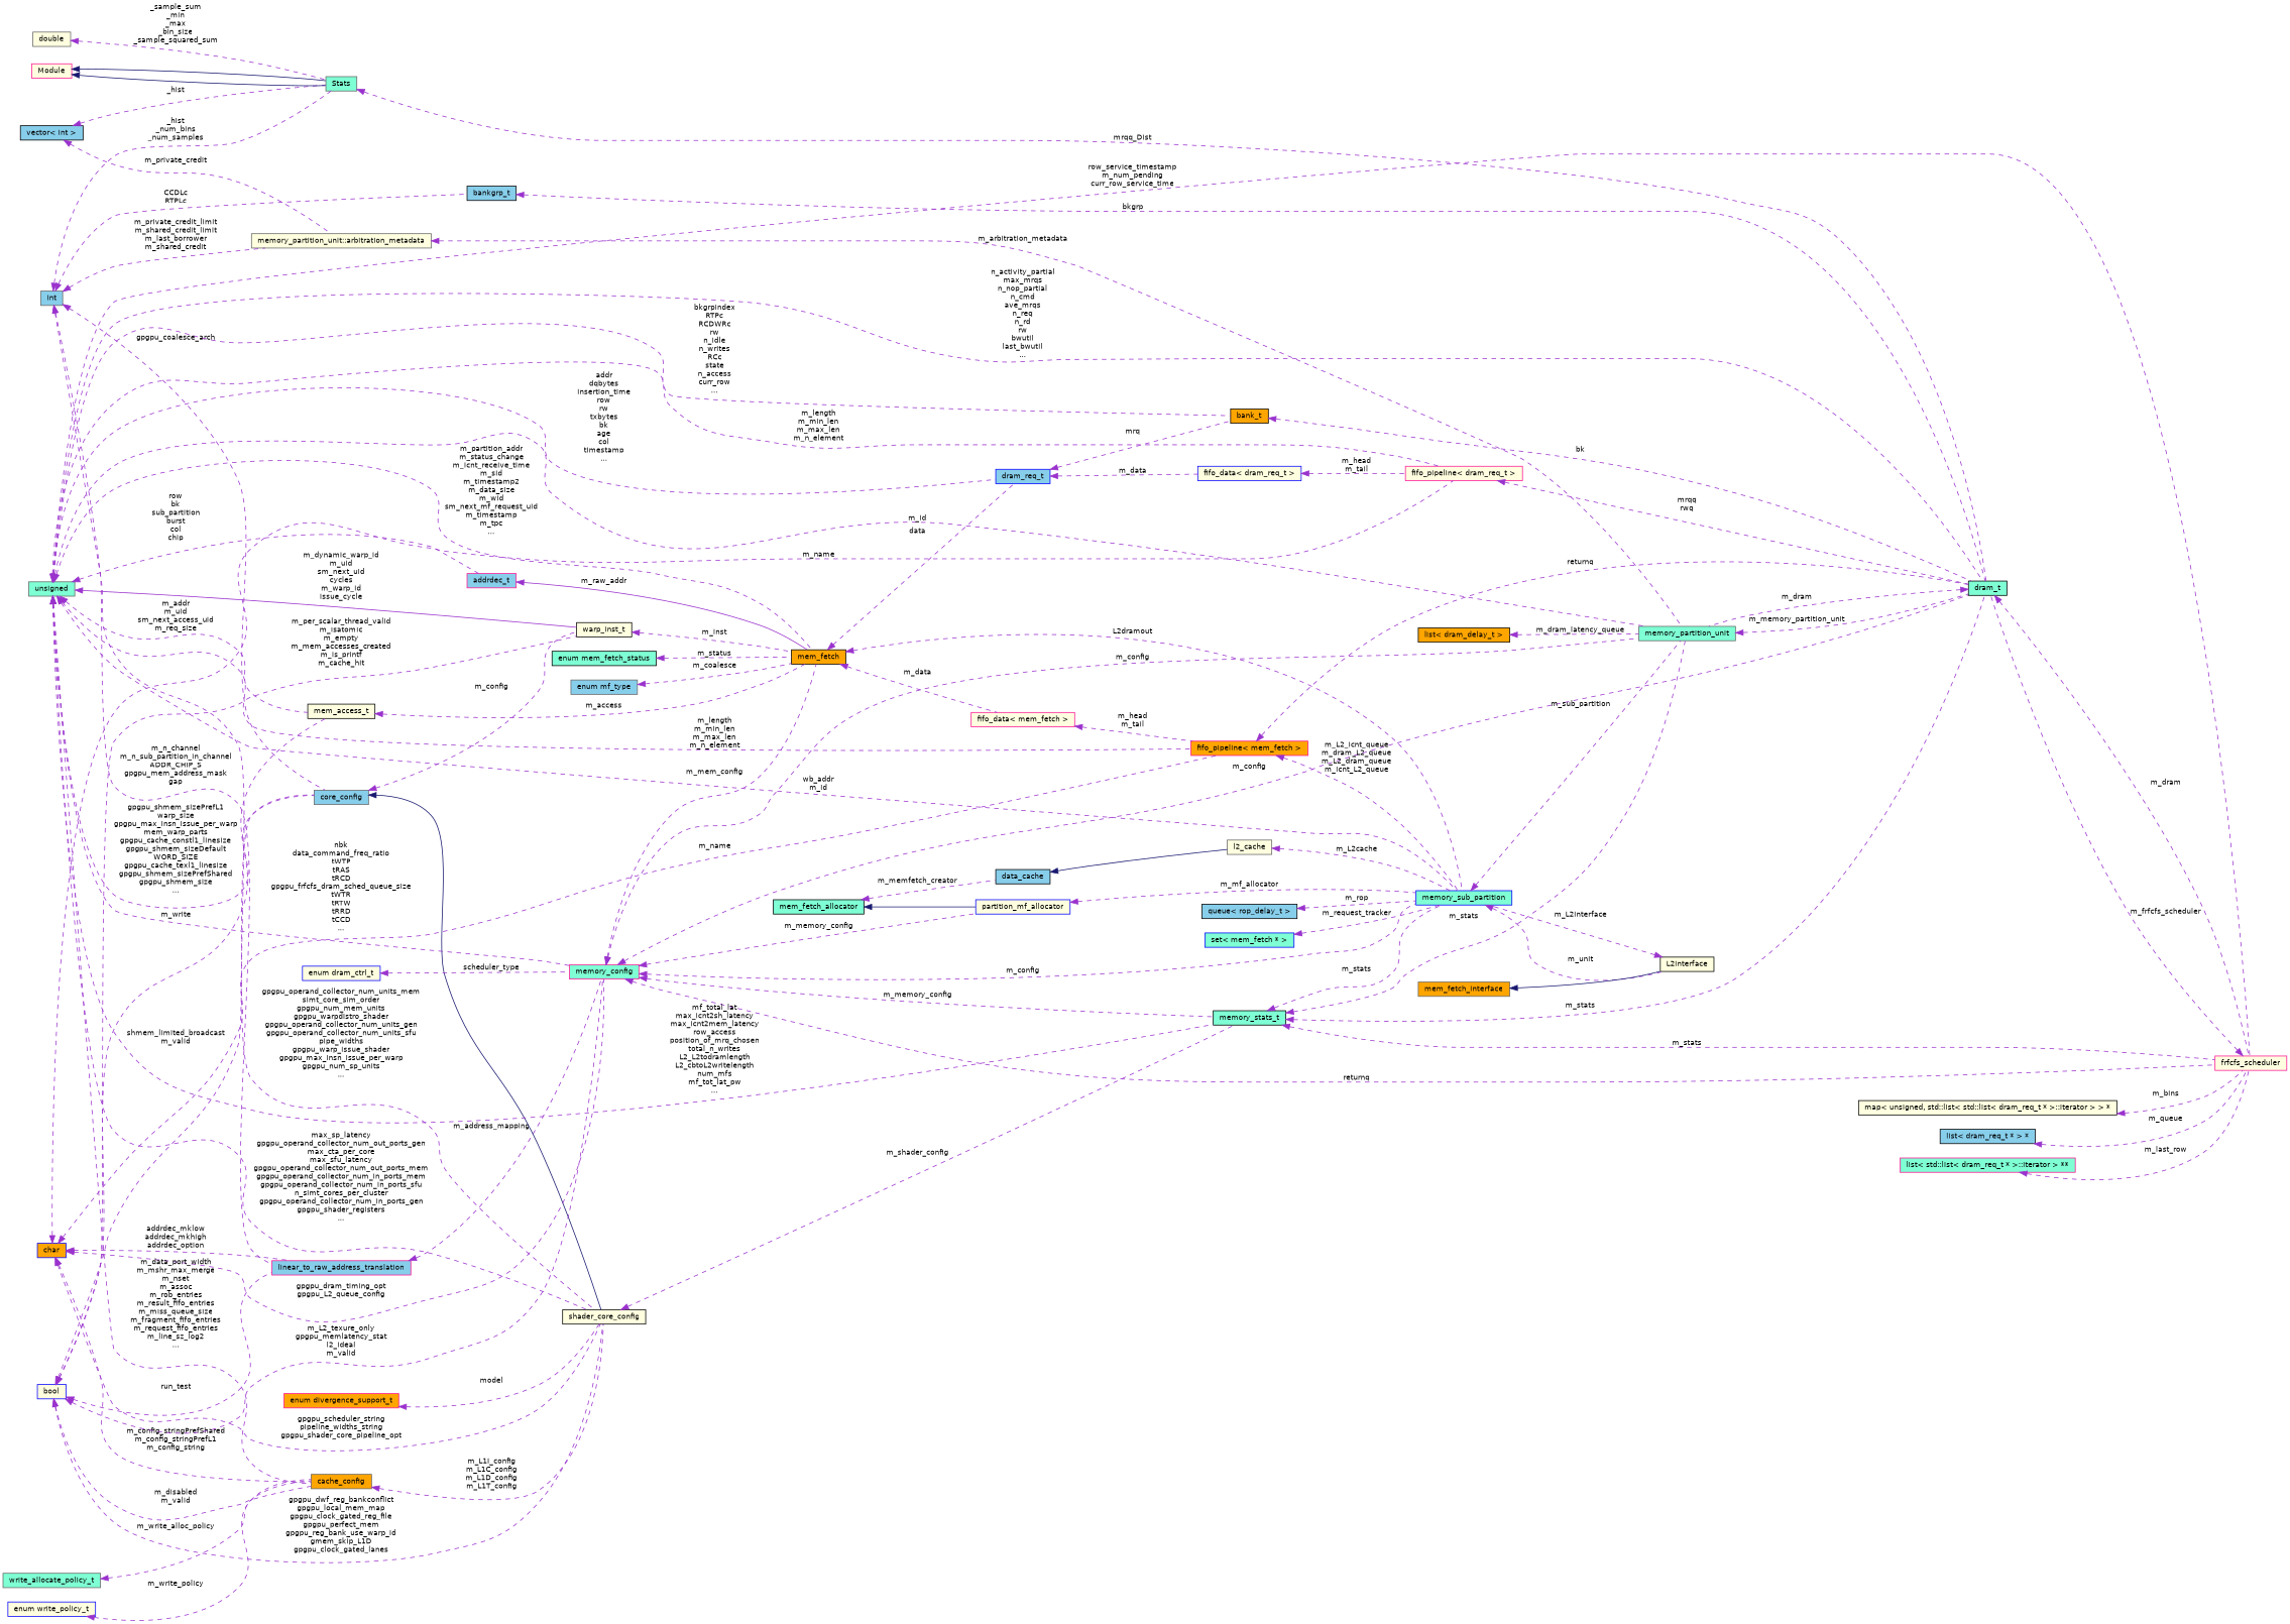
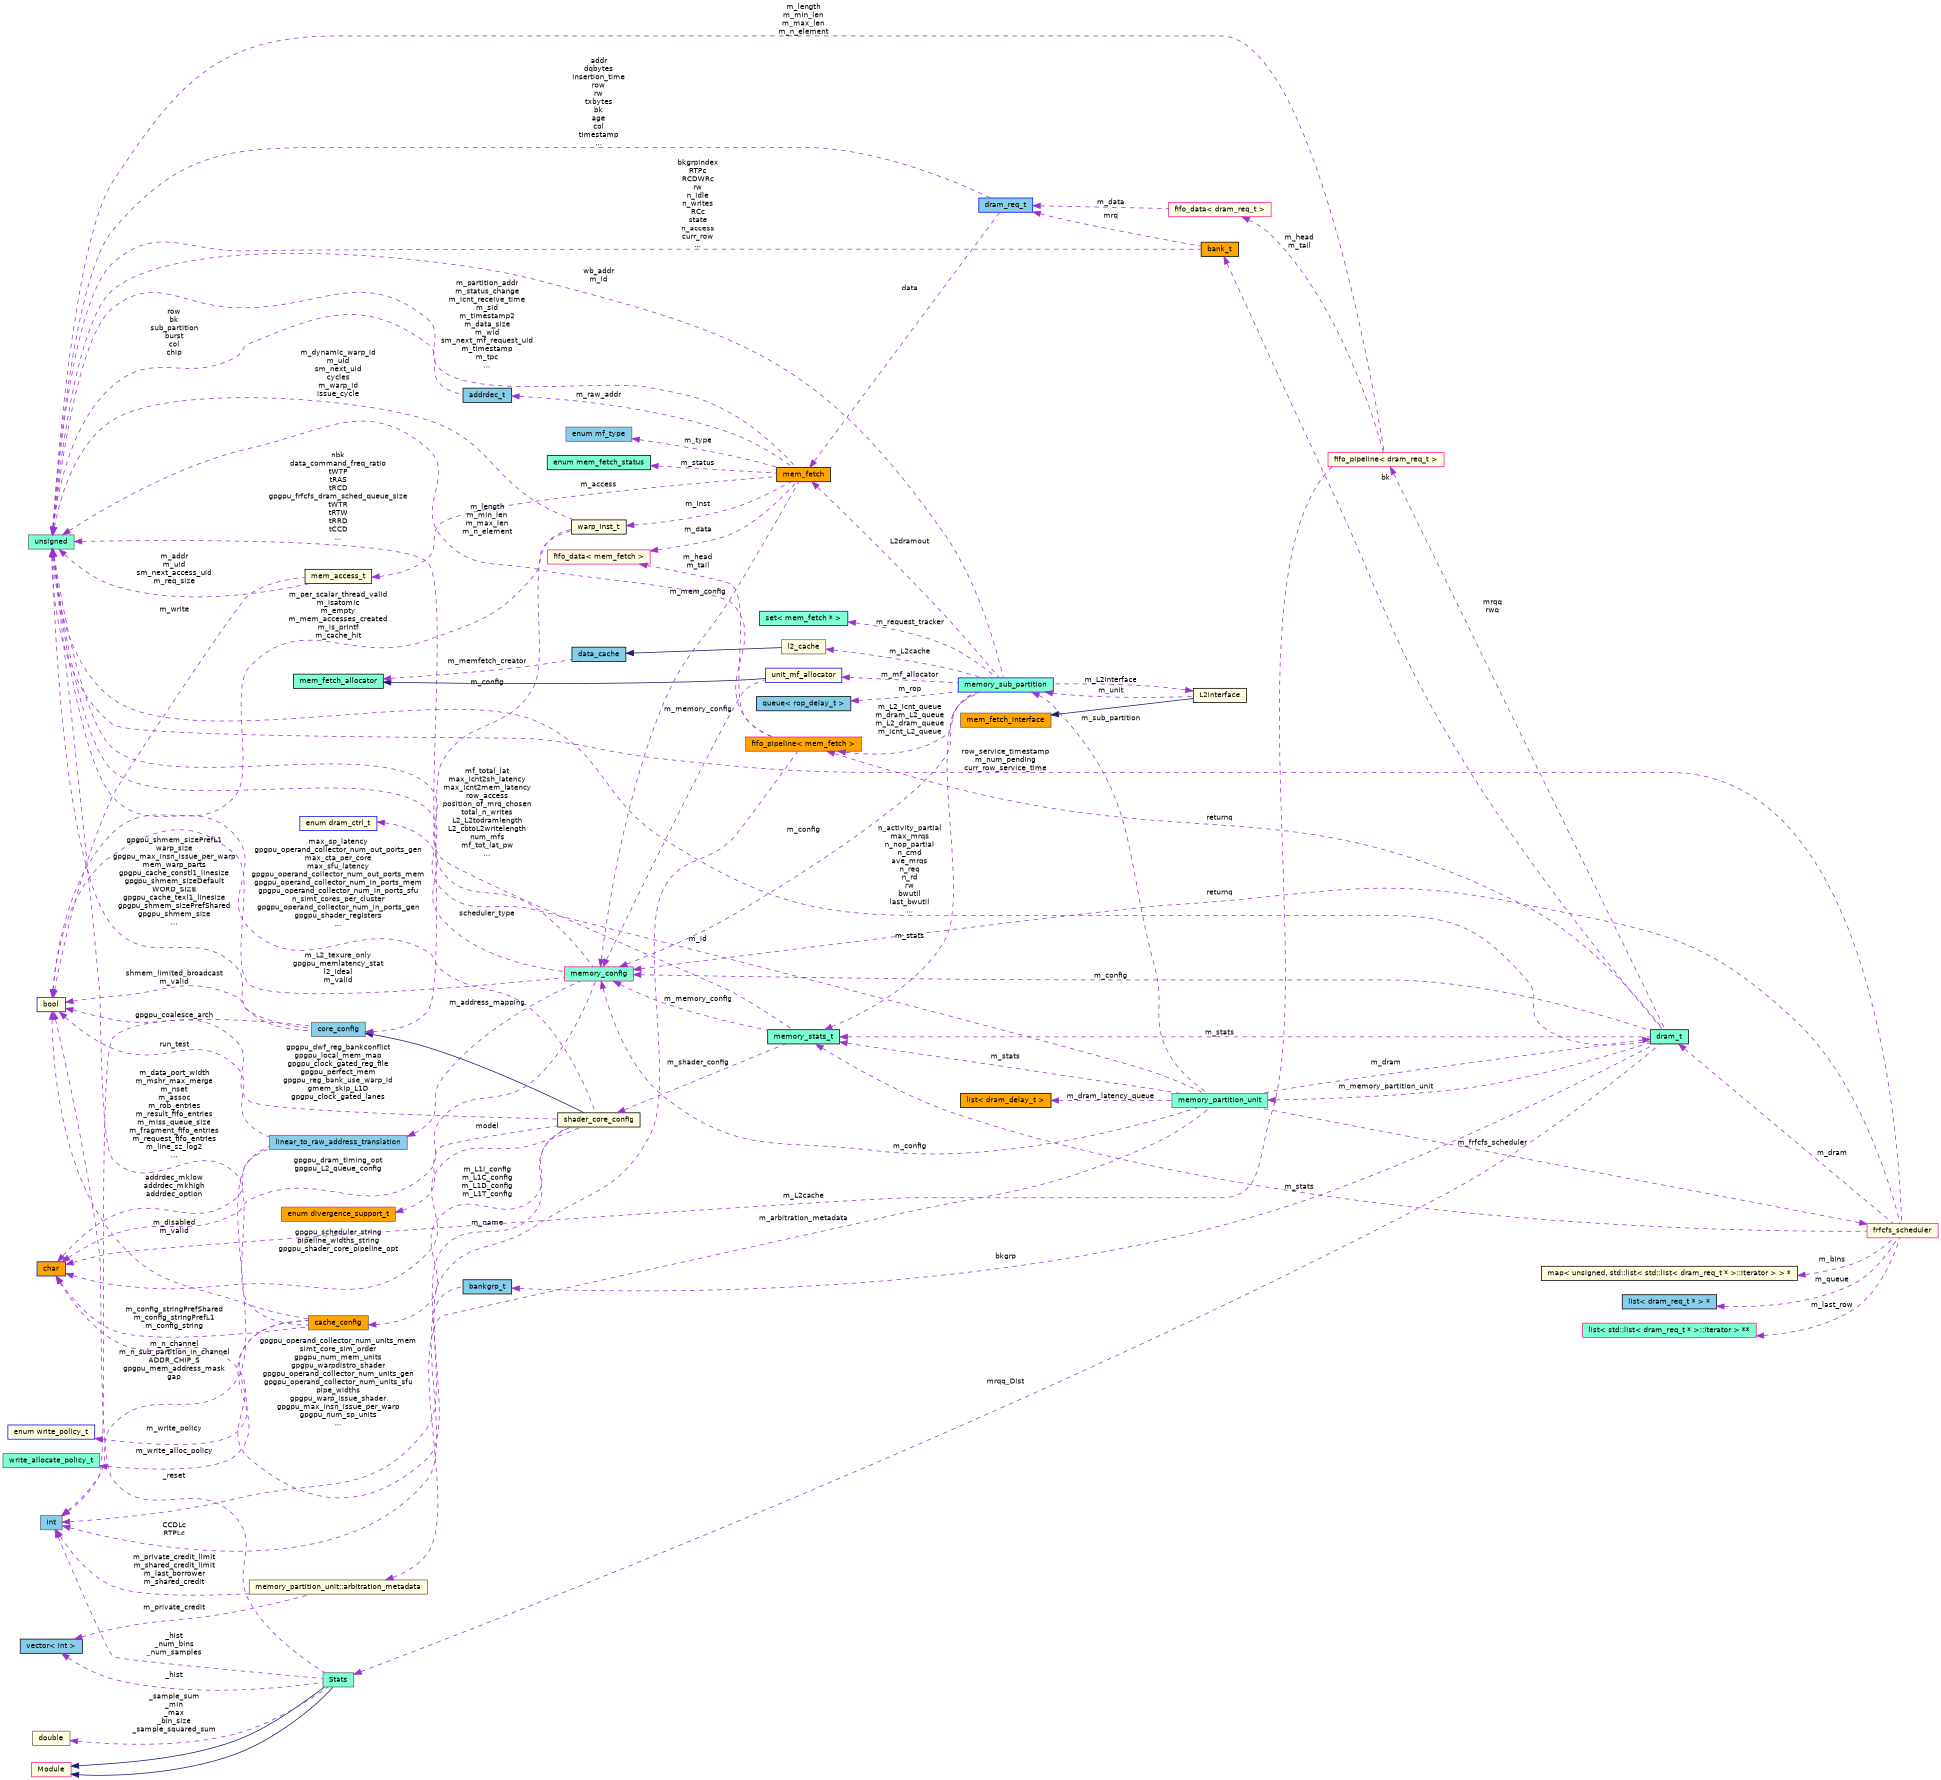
  digraph {
    fontname="DejaVu Sans"
    rankdir=LR
    node [color=black fillcolor=lightyellow fontname="DejaVu Sans" fontsize=10 shape=record style=filled]
    edge [color=darkorchid3 dir=back fontname="DejaVu Sans" fontsize=10 labelfontname=FreeSans labelfontsize=10 style=dashed]
    n1 [color=gray40 fillcolor=aquamarine fontcolor=black height=0.2 label=memory_partition_unit width=0.4]
    n2 [fillcolor=aquamarine height=0.2 label=dram_t width=0.4]
    n3 [color=deeppink height=0.2 label=frfcfs_scheduler width=0.4]
    n4 [color=gray40 height=0.2 label="memory_partition_unit::arbitration_metadata" width=0.4]
    n5 [fillcolor=skyblue height=0.2 label="vector\< int \>" width=0.4]
    n6 [color=gray40 fillcolor=aquamarine height=0.2 label=Stats width=0.4]
    n7 [color=gray40 fillcolor=skyblue height=0.2 label=int width=0.4]
    n8 [color=deeppink fillcolor=skyblue height=0.2 label=linear_to_raw_address_translation width=0.4]
    n9 [height=0.2 label=shader_core_config width=0.4]
    n10 [color=gray40 fillcolor=skyblue height=0.2 label=core_config width=0.4]
    n11 [fillcolor=skyblue height=0.2 label=bankgrp_t width=0.4]
    n12 [color=deeppink fillcolor=aquamarine height=0.2 label=memory_config width=0.4]
    n13 [fillcolor=aquamarine height=0.2 label=memory_stats_t width=0.4]
    n14 [height=0.2 label=warp_inst_t width=0.4]
    n15 [fillcolor=orange height=0.2 label=mem_fetch width=0.4]
    n16 [color=blue fillcolor=aquamarine height=0.2 label=memory_sub_partition width=0.4]
-   n17 [color=blue height=0.2 label=partition_mf_allocator width=0.4]
+   n17 [color=blue height=0.2 label=unit_mf_allocator width=0.4]
    n18 [color=blue fillcolor=skyblue height=0.2 label=dram_req_t width=0.4]
    n19 [color=deeppink height=0.2 label="fifo_data\< mem_fetch \>" width=0.4]
    n20 [height=0.2 label=L2interface width=0.4]
    n21 [color=blue height=0.2 label="enum dram_ctrl_t" width=0.4]
    n22 [color=blue fillcolor=orange height=0.2 label=char width=0.4]
    n23 [color=gray40 fillcolor=orange height=0.2 label=cache_config width=0.4]
    n24 [color=deeppink height=0.2 label="fifo_pipeline\< dram_req_t \>" width=0.4]
    n25 [color=deeppink fillcolor=orange height=0.2 label="fifo_pipeline\< mem_fetch \>" width=0.4]
    n26 [color=blue height=0.2 label=bool width=0.4]
    n27 [height=0.2 label=mem_access_t width=0.4]
    n28 [color=gray40 fillcolor=aquamarine height=0.2 label=unsigned width=0.4]
    n29 [fillcolor=orange height=0.2 label=bank_t width=0.4]
-   n30 [color=deeppink fillcolor=skyblue height=0.2 label=addrdec_t width=0.4]
-   n31 [color=blue height=0.2 label="fifo_data\< dram_req_t \>" width=0.4]
+   n30 [fillcolor=skyblue height=0.2 label=addrdec_t width=0.4]
+   n31 [color=deeppink height=0.2 label="fifo_data\< dram_req_t \>" width=0.4]
    n32 [color=gray40 fillcolor=aquamarine height=0.2 label=write_allocate_policy_t width=0.4]
    n33 [color=blue height=0.2 label="enum write_policy_t" width=0.4]
    n34 [color=deeppink fillcolor=orange height=0.2 label="enum divergence_support_t" width=0.4]
    n35 [height=0.2 label="map\< unsigned, std::list\< std::list\< dram_req_t * \>::iterator \> \> *" width=0.4]
    n36 [fillcolor=skyblue height=0.2 label="list\< dram_req_t * \> *" width=0.4]
    n37 [color=deeppink fillcolor=aquamarine height=0.2 label="list\< std::list\< dram_req_t * \>::iterator \> **" width=0.4]
    n38 [color=gray40 fillcolor=skyblue height=0.2 label="enum mf_type" width=0.4]
    n39 [fillcolor=aquamarine height=0.2 label="enum mem_fetch_status" width=0.4]
    n40 [color=deeppink height=0.2 label=Module width=0.4]
    n41 [color=gray40 height=0.2 label=double width=0.4]
    n42 [fillcolor=orange height=0.2 label="list\< dram_delay_t \>" width=0.4]
    n43 [color=gray40 fillcolor=orange height=0.2 label=mem_fetch_interface width=0.4]
    n44 [fillcolor=aquamarine height=0.2 label=mem_fetch_allocator width=0.4]
    n45 [fillcolor=skyblue height=0.2 label=data_cache width=0.4]
    n46 [color=gray40 height=0.2 label=l2_cache width=0.4]
    n47 [fillcolor=skyblue height=0.2 label="queue\< rop_delay_t \>" width=0.4]
    n48 [color=blue fillcolor=aquamarine height=0.2 label="set\< mem_fetch * \>" width=0.4]
    n1 -> n2 [label=m_memory_partition_unit]
    n2 -> n1 [label=m_dram]
    n2 -> n3 [label=m_dram]
-   n3 -> n2 [label=m_frfcfs_scheduler]
+   n3 -> n1 [label=m_frfcfs_scheduler]
    n4 -> n1 [label=m_arbitration_metadata]
    n5 -> n4 [label=m_private_credit]
    n5 -> n6 [label=_hist]
    n6 -> n2 [label=mrqq_Dist]
    n7 -> n4 [label="m_private_credit_limit\nm_shared_credit_limit\nm_last_borrower\nm_shared_credit"]
    n7 -> n6 [label="_hist\n_num_bins\n_num_samples"]
    n7 -> n8 [label="m_n_channel\nm_n_sub_partition_in_channel\nADDR_CHIP_S\ngpgpu_mem_address_mask\ngap"]
    n7 -> n9 [label="gpgpu_operand_collector_num_units_mem\nsimt_core_sim_order\ngpgpu_num_mem_units\ngpgpu_warpdistro_shader\ngpgpu_operand_collector_num_units_gen\ngpgpu_operand_collector_num_units_sfu\npipe_widths\ngpgpu_warp_issue_shader\ngpgpu_max_insn_issue_per_warp\ngpgpu_num_sp_units\n..."]
    n7 -> n10 [label=gpgpu_coalesce_arch]
    n7 -> n11 [label="CCDLc\nRTPLc"]
    n8 -> n12 [label=m_address_mapping]
    n9 -> n13 [label=m_shader_config]
    n10 -> n9 [color=midnightblue style=solid]
    n10 -> n14 [label=m_config]
    n11 -> n2 [label=bkgrp]
    n12 -> n1 [label=m_config]
    n12 -> n2 [label=m_config]
    n12 -> n3 [label=returnq]
    n12 -> n13 [label=m_memory_config]
    n12 -> n15 [label=m_mem_config]
    n12 -> n16 [label=m_config]
    n12 -> n17 [label=m_memory_config]
    n13 -> n1 [label=m_stats]
    n13 -> n2 [label=m_stats]
    n13 -> n3 [label=m_stats]
    n13 -> n16 [label=m_stats]
    n14 -> n15 [label=m_inst]
    n15 -> n16 [label=L2dramout]
    n15 -> n18 [label=data]
-   n15 -> n19 [label=m_data]
+   n19 -> n15 [label=m_data]
    n16 -> n1 [label=m_sub_partition]
    n16 -> n20 [label=m_unit]
    n17 -> n16 [label=m_mf_allocator]
    n18 -> n29 [label=mrq]
    n18 -> n31 [label=m_data]
    n19 -> n25 [label="m_head\nm_tail"]
    n20 -> n16 [label=m_L2interface]
    n21 -> n12 [label=scheduler_type]
    n22 -> n8 [label="addrdec_mklow\naddrdec_mkhigh\naddrdec_option"]
    n22 -> n9 [label="gpgpu_scheduler_string\npipeline_widths_string\ngpgpu_shader_core_pipeline_opt"]
    n22 -> n12 [label="gpgpu_dram_timing_opt\ngpgpu_L2_queue_config"]
    n22 -> n23 [label="m_config_stringPrefShared\nm_config_stringPrefL1\nm_config_string"]
-   n22 -> n24 [label=m_name]
+   n22 -> n24 [label=m_L2cache]
    n22 -> n25 [label=m_name]
    n23 -> n9 [label="m_L1I_config\nm_L1C_config\nm_L1D_config\nm_L1T_config"]
    n24 -> n2 [label="mrqq\nrwq"]
    n25 -> n2 [label=returnq]
    n25 -> n16 [label="m_L2_icnt_queue\nm_dram_L2_queue\nm_L2_dram_queue\nm_icnt_L2_queue"]
+   n26 -> n6 [label=_reset]
    n26 -> n8 [label=run_test]
    n26 -> n9 [label="gpgpu_dwf_reg_bankconflict\ngpgpu_local_mem_map\ngpgpu_clock_gated_reg_file\ngpgpu_perfect_mem\ngpgpu_reg_bank_use_warp_id\ngmem_skip_L1D\ngpgpu_clock_gated_lanes"]
    n26 -> n10 [label="shmem_limited_broadcast\nm_valid"]
    n26 -> n12 [label="m_L2_texure_only\ngpgpu_memlatency_stat\nl2_ideal\nm_valid"]
    n26 -> n14 [label="m_per_scalar_thread_valid\nm_isatomic\nm_empty\nm_mem_accesses_created\nm_is_printf\nm_cache_hit"]
    n26 -> n23 [label="m_disabled\nm_valid"]
    n26 -> n27 [label=m_write]
    n27 -> n15 [label=m_access]
    n28 -> n1 [label=m_id]
    n28 -> n2 [label="n_activity_partial\nmax_mrqs\nn_nop_partial\nn_cmd\nave_mrqs\nn_req\nn_rd\nrw\nbwutil\nlast_bwutil\n..."]
    n28 -> n3 [label="row_service_timestamp\nm_num_pending\ncurr_row_service_time"]
    n28 -> n9 [label="max_sp_latency\ngpgpu_operand_collector_num_out_ports_gen\nmax_cta_per_core\nmax_sfu_latency\ngpgpu_operand_collector_num_out_ports_mem\ngpgpu_operand_collector_num_in_ports_mem\ngpgpu_operand_collector_num_in_ports_sfu\nn_simt_cores_per_cluster\ngpgpu_operand_collector_num_in_ports_gen\ngpgpu_shader_registers\n..."]
    n28 -> n10 [label="gpgpu_shmem_sizePrefL1\nwarp_size\ngpgpu_max_insn_issue_per_warp\nmem_warp_parts\ngpgpu_cache_constl1_linesize\ngpgpu_shmem_sizeDefault\nWORD_SIZE\ngpgpu_cache_texl1_linesize\ngpgpu_shmem_sizePrefShared\ngpgpu_shmem_size\n..."]
    n28 -> n12 [label="nbk\ndata_command_freq_ratio\ntWTP\ntRAS\ntRCD\ngpgpu_frfcfs_dram_sched_queue_size\ntWTR\ntRTW\ntRRD\ntCCD\n..."]
    n28 -> n13 [label="mf_total_lat\nmax_icnt2sh_latency\nmax_icnt2mem_latency\nrow_access\nposition_of_mrq_chosen\ntotal_n_writes\nL2_L2todramlength\nL2_cbtoL2writelength\nnum_mfs\nmf_tot_lat_pw\n..."]
-   n28 -> n14 [label="m_dynamic_warp_id\nm_uid\nsm_next_uid\ncycles\nm_warp_id\nissue_cycle" style=solid]
+   n28 -> n14 [label="m_dynamic_warp_id\nm_uid\nsm_next_uid\ncycles\nm_warp_id\nissue_cycle"]
    n28 -> n15 [label="m_partition_addr\nm_status_change\nm_icnt_receive_time\nm_sid\nm_timestamp2\nm_data_size\nm_wid\nsm_next_mf_request_uid\nm_timestamp\nm_tpc\n..."]
    n28 -> n16 [label="wb_addr\nm_id"]
    n28 -> n18 [label="addr\ndqbytes\ninsertion_time\nrow\nrw\ntxbytes\nbk\nage\ncol\ntimestamp\n..."]
    n28 -> n23 [label="m_data_port_width\nm_mshr_max_merge\nm_nset\nm_assoc\nm_rob_entries\nm_result_fifo_entries\nm_miss_queue_size\nm_fragment_fifo_entries\nm_request_fifo_entries\nm_line_sz_log2\n..."]
    n28 -> n24 [label="m_length\nm_min_len\nm_max_len\nm_n_element"]
    n28 -> n25 [label="m_length\nm_min_len\nm_max_len\nm_n_element"]
    n28 -> n27 [label="m_addr\nm_uid\nsm_next_access_uid\nm_req_size"]
    n28 -> n29 [label="bkgrpindex\nRTPc\nRCDWRc\nrw\nn_idle\nn_writes\nRCc\nstate\nn_access\ncurr_row\n..."]
    n28 -> n30 [label="row\nbk\nsub_partition\nburst\ncol\nchip"]
    n29 -> n2 [label=bk]
-   n30 -> n15 [label=m_raw_addr style=solid]
+   n30 -> n15 [label=m_raw_addr]
    n31 -> n24 [label="m_head\nm_tail"]
    n32 -> n23 [label=m_write_alloc_policy]
    n33 -> n23 [label=m_write_policy]
    n34 -> n9 [label=model]
    n35 -> n3 [label=m_bins]
    n36 -> n3 [label=m_queue]
    n37 -> n3 [label=m_last_row]
-   n38 -> n15 [label=m_coalesce]
+   n38 -> n15 [label=m_type]
    n39 -> n15 [label=m_status]
    n40 -> n6 [color=midnightblue style=solid]
    n40 -> n6 [color=midnightblue style=solid]
    n41 -> n6 [label="_sample_sum\n_min\n_max\n_bin_size\n_sample_squared_sum"]
    n42 -> n1 [label=m_dram_latency_queue]
    n43 -> n20 [color=midnightblue style=solid]
    n44 -> n17 [color=midnightblue style=solid]
    n44 -> n45 [label=m_memfetch_creator]
    n45 -> n46 [color=midnightblue style=solid]
    n46 -> n16 [label=m_L2cache]
    n47 -> n16 [label=m_rop]
    n48 -> n16 [label=m_request_tracker]
  }
